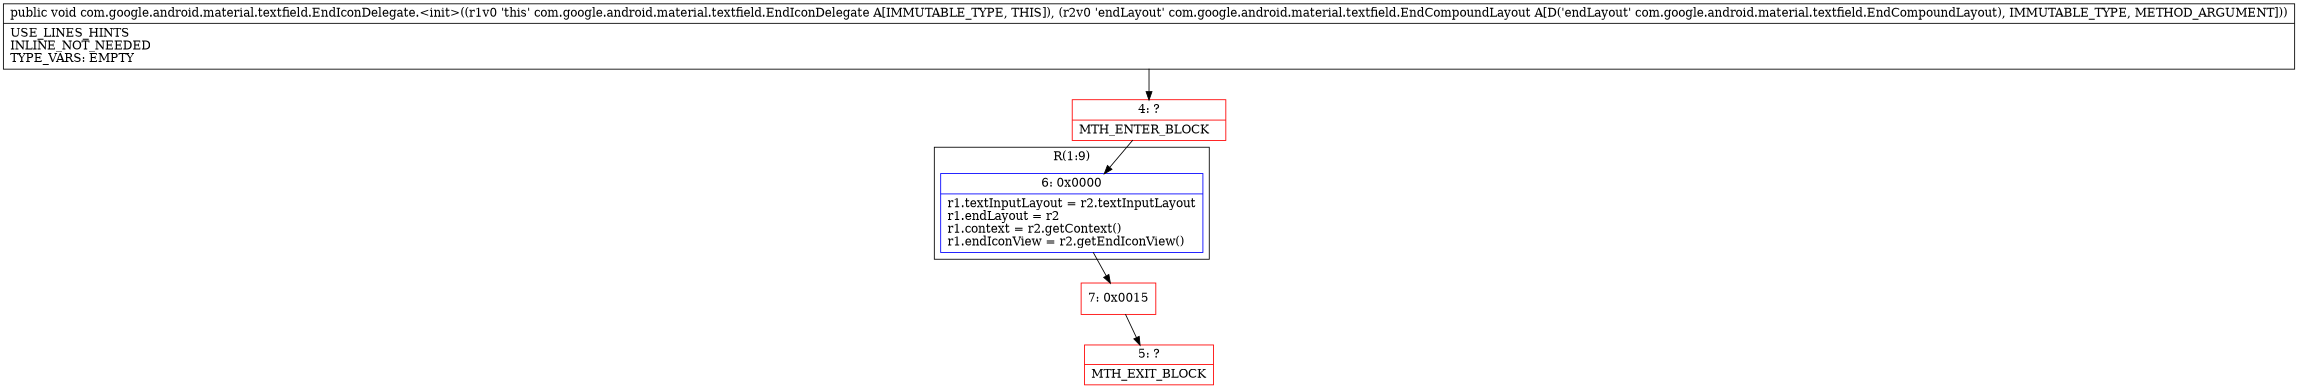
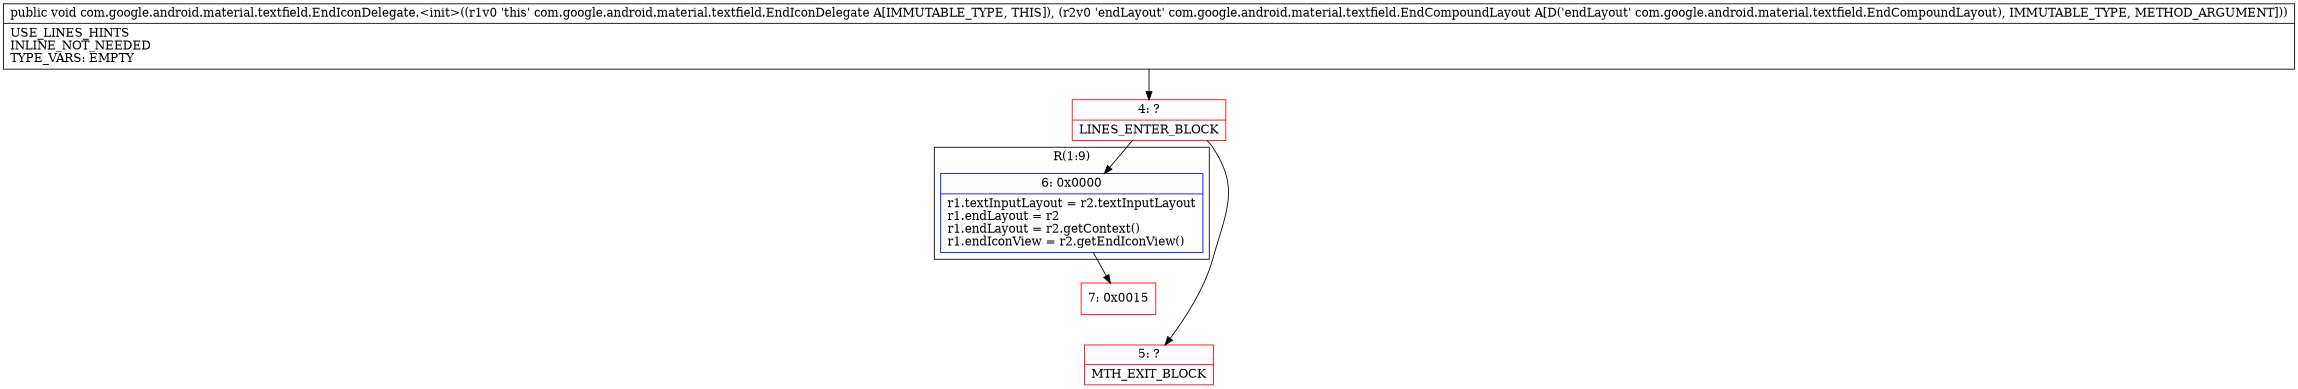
  digraph {
    node [color=red shape=record]
-   n1 [color=blue label="{6\:\ 0x0000|r1.textInputLayout = r2.textInputLayout\lr1.endLayout = r2\lr1.context = r2.getContext()\lr1.endIconView = r2.getEndIconView()\l}"]
+   n1 [color=blue label="{6\:\ 0x0000|r1.textInputLayout = r2.textInputLayout\lr1.endLayout = r2\lr1.endLayout = r2.getContext()\lr1.endIconView = r2.getEndIconView()\l}"]
    n2 [label="{7\:\ 0x0015}"]
    n3 [label="{5\:\ ?|MTH_EXIT_BLOCK\l}"]
-   n4 [label="{4\:\ ?|MTH_ENTER_BLOCK\l}"]
+   n4 [label="{4\:\ ?|LINES_ENTER_BLOCK\l}"]
    n5 [label="{public void com.google.android.material.textfield.EndIconDelegate.\<init\>((r1v0 'this' com.google.android.material.textfield.EndIconDelegate A[IMMUTABLE_TYPE, THIS]), (r2v0 'endLayout' com.google.android.material.textfield.EndCompoundLayout A[D('endLayout' com.google.android.material.textfield.EndCompoundLayout), IMMUTABLE_TYPE, METHOD_ARGUMENT]))  | USE_LINES_HINTS\lINLINE_NOT_NEEDED\lTYPE_VARS: EMPTY\l}" color=""]
    subgraph cluster_1 {
      label="R(1:9)"
      n1
    }
    n1 -> n2
-   n2 -> n3
+   n4 -> n3
    n4 -> n1
    n5 -> n4
  }
